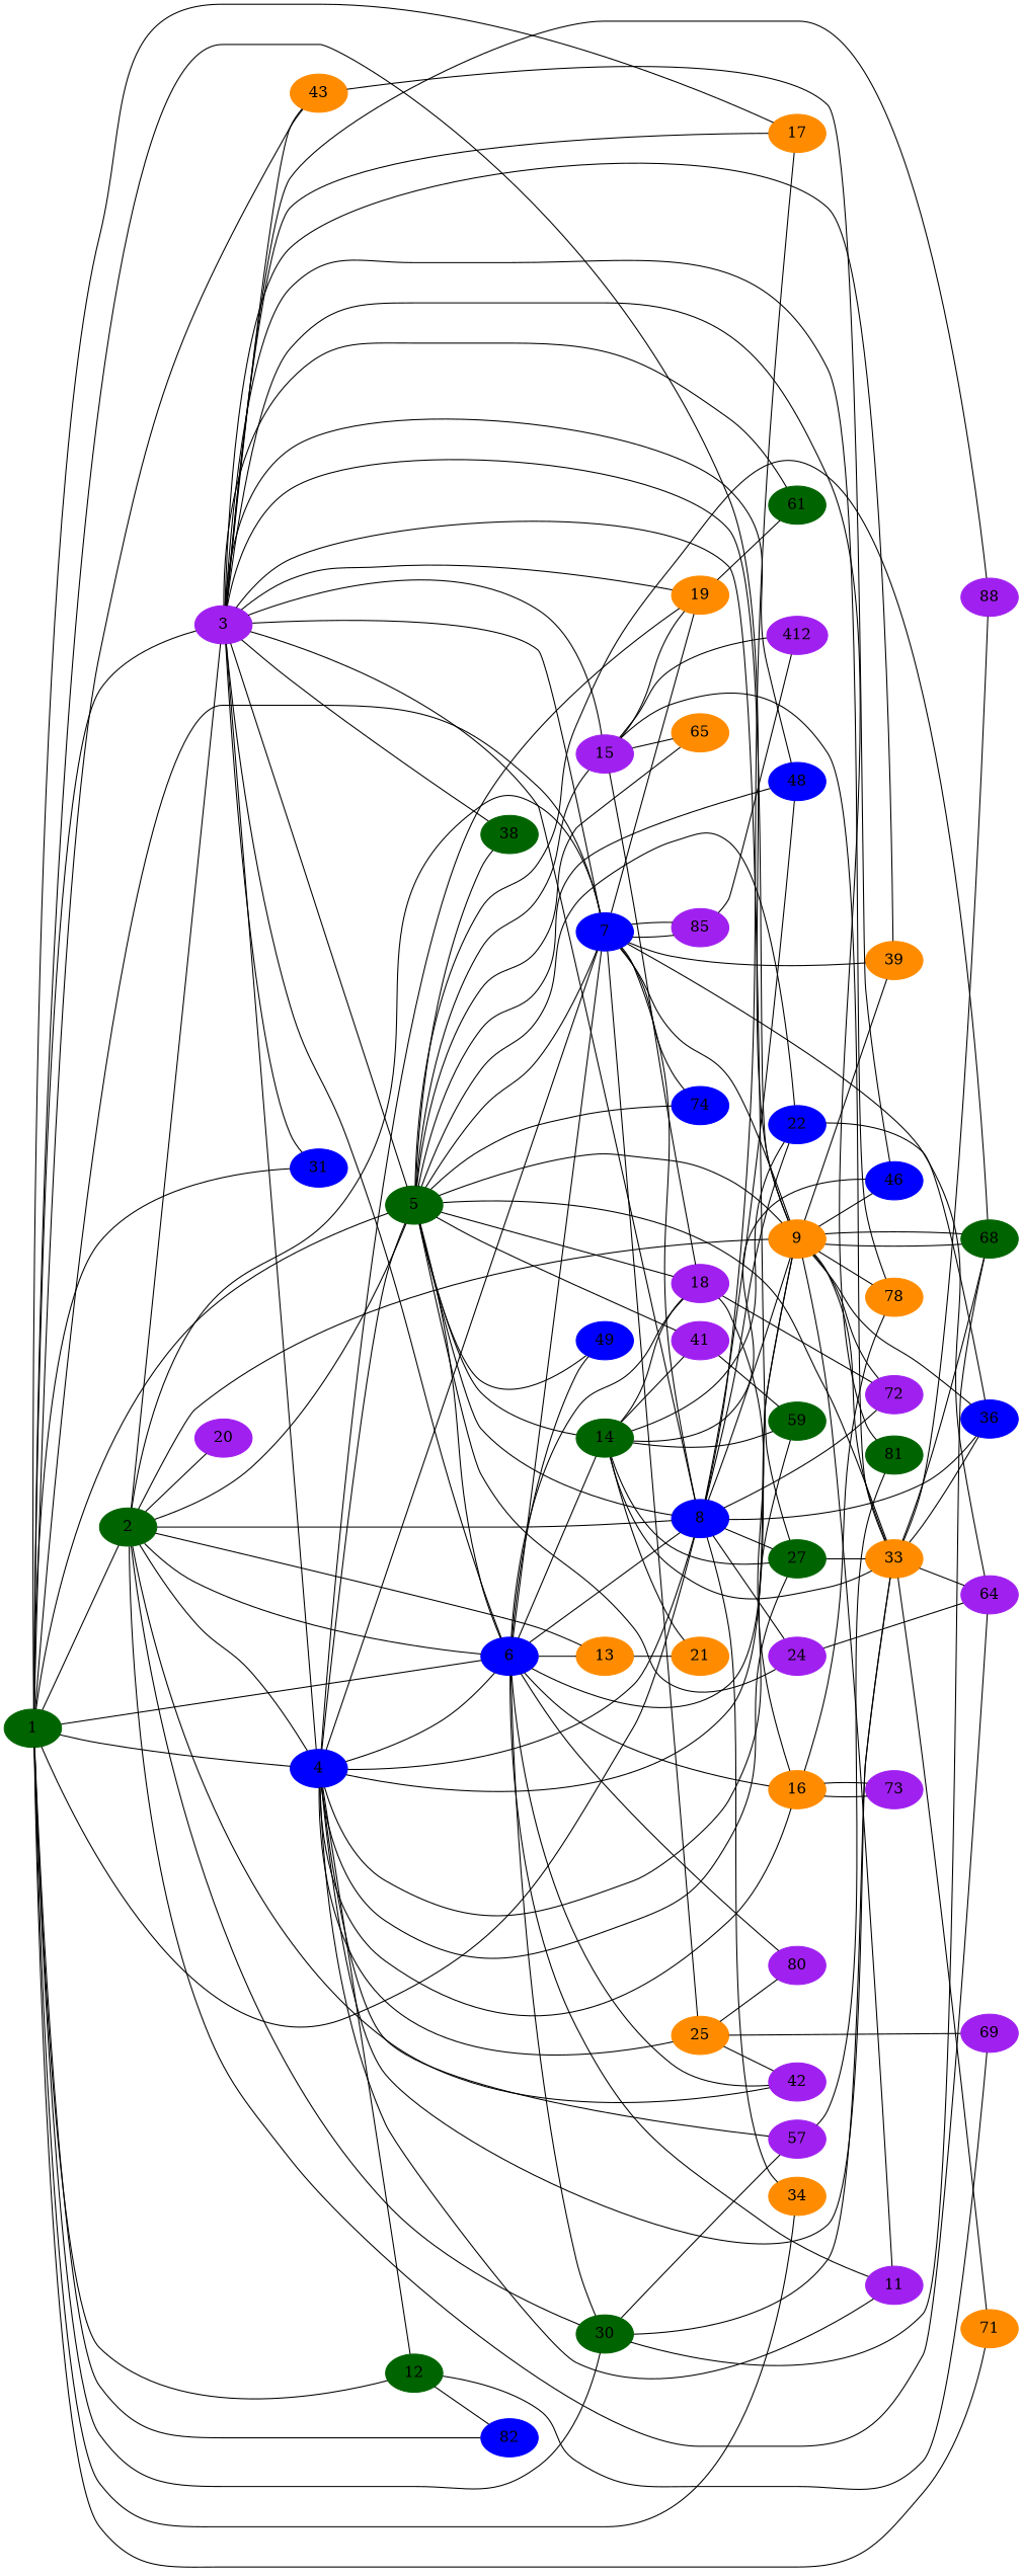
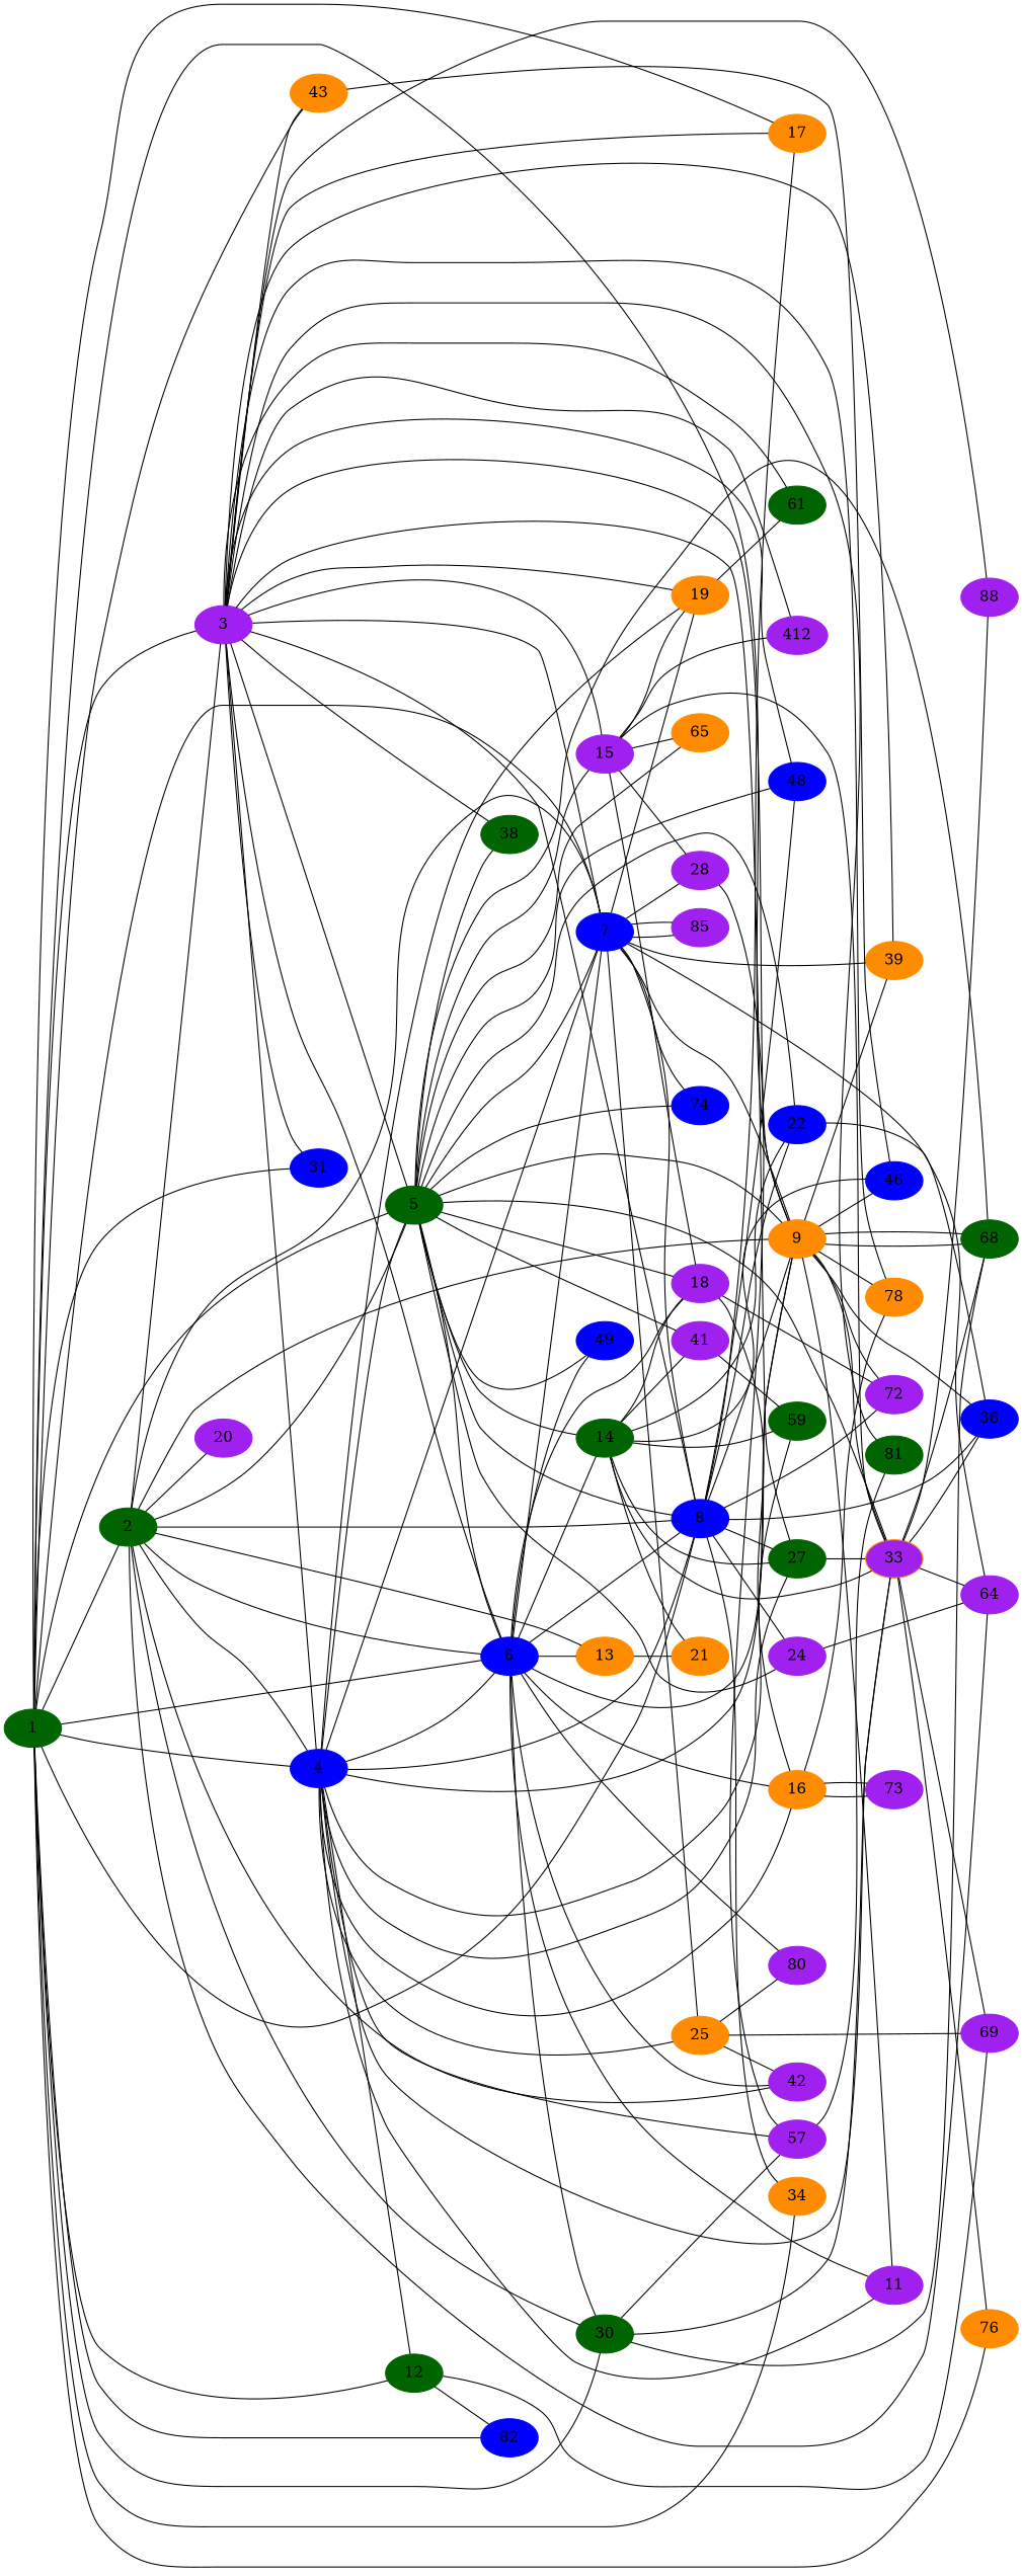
  graph {
    rankdir=LR
    node [color=purple style=filled]
    1 [color=darkgreen super="+71"]
    2 [color=darkgreen super="+50"]
    3 [super="+37+10+63+70"]
    4 [color=blue super="+54+66+51+23"]
    5 [color=darkgreen super="+58+67+86+97"]
    6 [color=blue]
    7 [color=blue]
    8 [color=blue super="+26+32+47"]
    9 [color=darkorange]
    12 [color=darkgreen super="+105"]
    17 [color=darkorange]
    30 [color=darkgreen super="+108+40"]
    31 [color=blue]
    34 [color=darkorange]
    43 [color=darkorange]
-   76 [color=darkorange label=71]
+   76 [color=darkorange]
    82 [color=blue]
    13 [color=darkorange]
    20
    42 [super="+96"]
    64 [super="+102+111"]
    15
    19 [color=darkorange super="+77+52"]
    27 [color=darkgreen super="+35+56"]
    38 [color=darkgreen super="+75"]
    39 [color=darkorange]
    48 [color=blue]
    61 [color=darkgreen]
    78 [color=darkorange]
    81 [color=darkgreen]
    88
    n32 [label=412]
    16 [color=darkorange super="+83"]
    11 [super="+109"]
    25 [color=darkorange]
-   33 [color=darkorange super="+90+44"]
+   33 [color=darkorange super="+90+44" fillcolor=purple]
    57
    59 [color=darkgreen]
    14 [color=darkgreen]
    18 [super="+94+99"]
    22 [color=blue]
    24
    41 [super="+104"]
    49 [color=blue]
    65 [color=darkorange]
    68 [color=darkgreen super="+101+95"]
    74 [color=blue]
    80
+   28
    85
    36 [color=blue super="+91+87"]
    72 [super="+92"]
    46 [color=blue super="+84"]
    69 [super="+79"]
    21 [color=darkorange]
    73
    1 -- 2
    1 -- 3 [weight=2]
    1 -- 4 [weight=3]
    1 -- 5 [weight=2]
    1 -- 6
    1 -- 7
    1 -- 8
    1 -- 9
    1 -- 12 [weight=2]
    1 -- 17
    1 -- 30
    1 -- 31
    1 -- 34
    1 -- 43
    1 -- 76
    1 -- 82
    2 -- 3 [weight=2]
    2 -- 4 [weight=2]
    2 -- 5 [weight=2]
    2 -- 6
    2 -- 7
    2 -- 8 [weight=2]
    2 -- 9
    2 -- 30
    2 -- 13
    2 -- 20
    2 -- 42
    2 -- 64
    3 -- 4 [weight=4]
    3 -- 5 [weight=3]
    3 -- 6 [weight=2]
    3 -- 7 [weight=3]
    3 -- 8 [weight=2]
    3 -- 9 [weight=2]
    3 -- 17 [weight=2]
    3 -- 31
    3 -- 43
    3 -- 15
    3 -- 19
    3 -- 27
    3 -- 38
    3 -- 39
    3 -- 48
    3 -- 61
    3 -- 78
    3 -- 81
    3 -- 88
-   85 -- n32
+   3 -- n32
    4 -- 5 [weight=3]
    4 -- 6 [weight=2]
    4 -- 7
    4 -- 8 [weight=2]
    4 -- 9
    4 -- 12
    4 -- 19 [weight=2]
    4 -- 27 [weight=2]
    4 -- 16
    4 -- 11
    4 -- 25
    4 -- 33
    4 -- 57
    4 -- 59
    5 -- 6
    5 -- 7
    5 -- 8
    5 -- 9
    5 -- 15
    5 -- 38 [weight=2]
    5 -- 48
    5 -- 33
    5 -- 14
    5 -- 18
    5 -- 22
    5 -- 24
    5 -- 41
    5 -- 49
    5 -- 65
    5 -- 68
    5 -- 74
    6 -- 7
    6 -- 8
    6 -- 9
    6 -- 30
    6 -- 13
    6 -- 42
    6 -- 16
    6 -- 11
    6 -- 14
    6 -- 18
    6 -- 49
    6 -- 80
    7 -- 8 [weight=2]
    7 -- 9
    7 -- 64
    7 -- 19
    7 -- 39
    7 -- 25
    7 -- 74
+   7 -- 28
    7 -- 85
    7 -- 85
    8 -- 9
    8 -- 17
    8 -- 34
    8 -- 27
    8 -- 48
    8 -- 22
    8 -- 24
    8 -- 36
    8 -- 72
    9 -- 39
    9 -- 78
    9 -- 11
    9 -- 33
    9 -- 68
    9 -- 68
    9 -- 36
    9 -- 72
    9 -- 46
    12 -- 82
    12 -- 69
    30 -- 33
    30 -- 57
    30 -- 68
    43 -- 46
    13 -- 21
    15 -- 19
    15 -- n32
    15 -- 33
    15 -- 18
    15 -- 65
+   15 -- 28
    19 -- 61
    27 -- 33
    16 -- 78
    16 -- 73
    16 -- 73
    25 -- 42
    25 -- 80
    25 -- 69
    33 -- 76
    33 -- 64
    33 -- 88
    33 -- 68
    33 -- 36
+   33 -- 69
    57 -- 81
    14 -- 27
    14 -- 33
    14 -- 59
    14 -- 18
    14 -- 22
    14 -- 41
    14 -- 46
    14 -- 21
    18 -- 16
    18 -- 72
    22 -- 36
    24 -- 64
    41 -- 59
+   28 -- 57
  }
